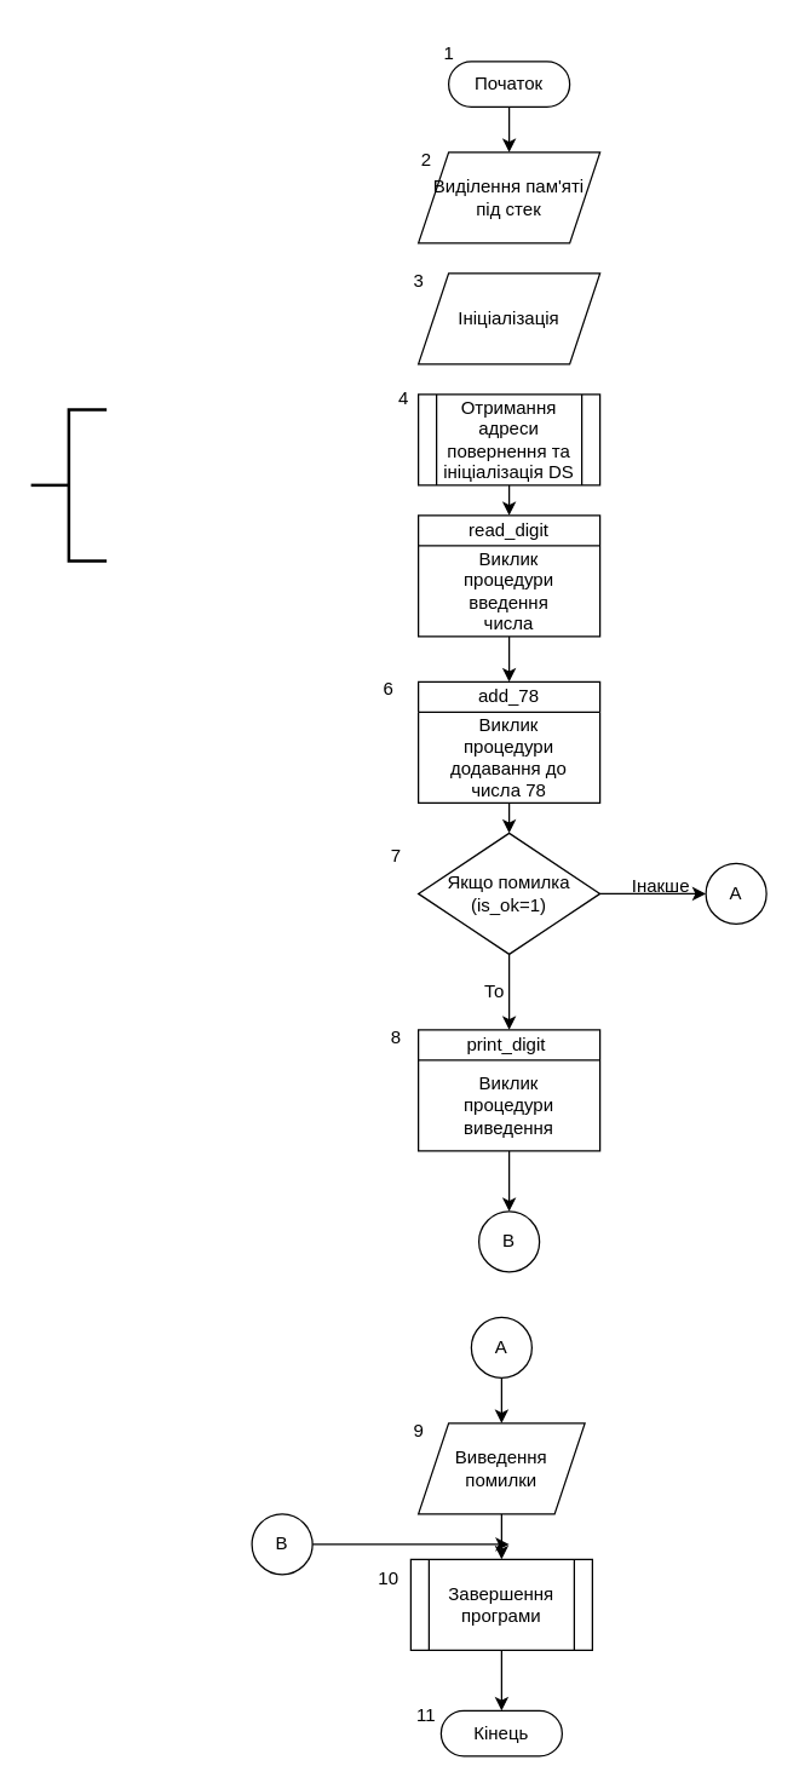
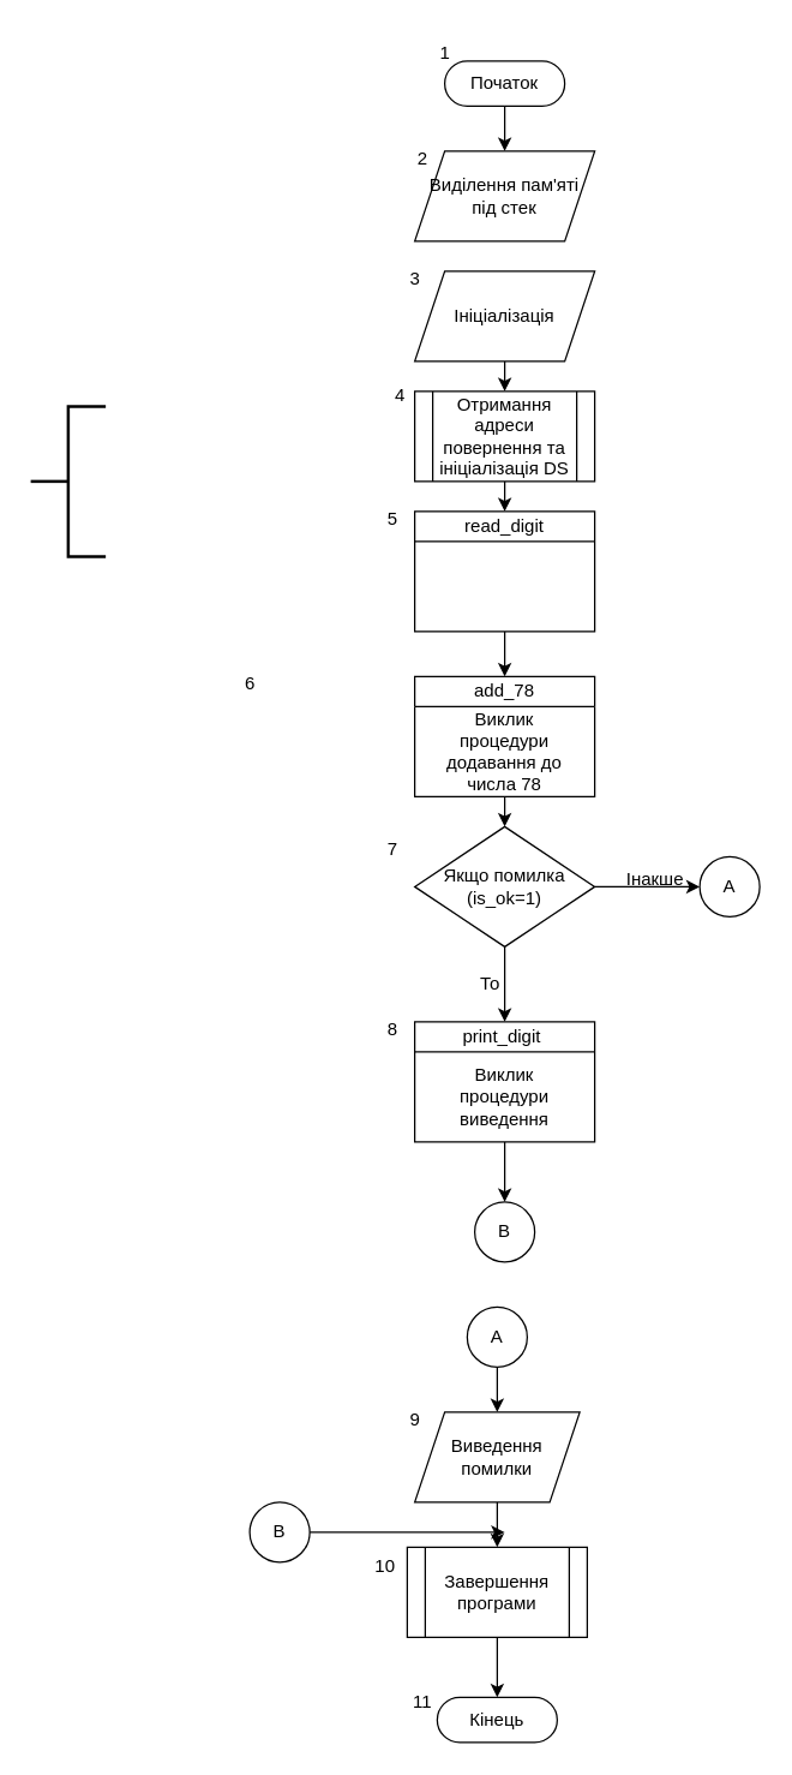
  <mxCell id="0" />
  <mxCell id="1" parent="0" />
  <mxCell id="2" style="edgeStyle=orthogonalEdgeStyle;rounded=0;orthogonalLoop=1;jettySize=auto;html=1;exitX=0.5;exitY=1;exitDx=0;exitDy=0;entryX=0.5;entryY=0;entryDx=0;entryDy=0;" parent="1" source="3" target="14" edge="1"><mxGeometry relative="1" as="geometry" /></mxCell>
  <mxCell id="3" value="Отримання адреси повернення та ініціалізація DS" style="shape=process;whiteSpace=wrap;html=1;backgroundOutline=1;" parent="1" vertex="1"><mxGeometry x="276" y="260" width="120" height="60" as="geometry" /></mxCell>
  <mxCell id="4" value="Виділення пам'яті під стек" style="shape=parallelogram;perimeter=parallelogramPerimeter;whiteSpace=wrap;html=1;fixedSize=1;" parent="1" vertex="1"><mxGeometry x="276" y="100" width="120" height="60" as="geometry" /></mxCell>
  <mxCell id="5" value="" style="strokeWidth=2;html=1;shape=mxgraph.flowchart.annotation_2;align=left;labelPosition=right;pointerEvents=1;" parent="1" vertex="1"><mxGeometry x="20" y="270" width="50" height="100" as="geometry" /></mxCell>
  <mxCell id="6" style="edgeStyle=orthogonalEdgeStyle;rounded=0;orthogonalLoop=1;jettySize=auto;html=1;exitX=0.5;exitY=1;exitDx=0;exitDy=0;exitPerimeter=0;" parent="1" source="8" edge="1"><mxGeometry relative="1" as="geometry"><mxPoint x="336" y="680" as="targetPoint" /></mxGeometry></mxCell>
  <mxCell id="7" style="edgeStyle=orthogonalEdgeStyle;rounded=0;orthogonalLoop=1;jettySize=auto;html=1;exitX=1;exitY=0.5;exitDx=0;exitDy=0;exitPerimeter=0;" parent="1" source="8" edge="1"><mxGeometry relative="1" as="geometry"><mxPoint x="466" y="590" as="targetPoint" /></mxGeometry></mxCell>
  <mxCell id="8" value="Якщо помилка&lt;br&gt;(is_ok=1)" style="strokeWidth=1;html=1;shape=mxgraph.flowchart.decision;whiteSpace=wrap;" parent="1" vertex="1"><mxGeometry x="276" y="550" width="120" height="80" as="geometry" /></mxCell>
  <mxCell id="9" style="edgeStyle=orthogonalEdgeStyle;rounded=0;orthogonalLoop=1;jettySize=auto;html=1;exitX=0.5;exitY=0.5;exitDx=0;exitDy=15;exitPerimeter=0;entryX=0.5;entryY=0;entryDx=0;entryDy=0;" parent="1" source="10" target="4" edge="1"><mxGeometry relative="1" as="geometry" /></mxCell>
  <mxCell id="10" value="Початок" style="html=1;dashed=0;whiteSpace=wrap;shape=mxgraph.dfd.start" parent="1" vertex="1"><mxGeometry x="296" y="40" width="80" height="30" as="geometry" /></mxCell>
+ <mxCell id="11" style="edgeStyle=orthogonalEdgeStyle;rounded=0;orthogonalLoop=1;jettySize=auto;html=1;exitX=0.5;exitY=1;exitDx=0;exitDy=0;entryX=0.5;entryY=0;entryDx=0;entryDy=0;" parent="1" source="12" target="3" edge="1"><mxGeometry relative="1" as="geometry" /></mxCell>
  <mxCell id="12" value="Ініціалізація" style="shape=parallelogram;perimeter=parallelogramPerimeter;whiteSpace=wrap;html=1;fixedSize=1;" parent="1" vertex="1"><mxGeometry x="276" y="180" width="120" height="60" as="geometry" /></mxCell>
  <mxCell id="13" style="edgeStyle=orthogonalEdgeStyle;rounded=0;orthogonalLoop=1;jettySize=auto;html=1;exitX=0.5;exitY=1;exitDx=0;exitDy=0;entryX=0.5;entryY=0;entryDx=0;entryDy=0;" parent="1" source="14" target="17" edge="1"><mxGeometry relative="1" as="geometry" /></mxCell>
  <mxCell id="14" value="read_digit" style="swimlane;html=1;startSize=20;fontStyle=0;collapsible=0;horizontal=1;swimlaneLine=1;strokeWidth=1;swimlaneFillColor=#ffffff;whiteSpace=wrap;strokeColor=default;" parent="1" vertex="1"><mxGeometry x="276" y="340" width="120" height="80" as="geometry" /></mxCell>
- <mxCell id="15" value="Виклик процедури введення числа" style="text;html=1;strokeColor=none;fillColor=none;align=center;verticalAlign=middle;whiteSpace=wrap;rounded=0;" parent="14" vertex="1"><mxGeometry x="15" y="30" width="90" height="40" as="geometry" /></mxCell>
  <mxCell id="16" style="edgeStyle=orthogonalEdgeStyle;rounded=0;orthogonalLoop=1;jettySize=auto;html=1;exitX=0.5;exitY=1;exitDx=0;exitDy=0;entryX=0.5;entryY=0;entryDx=0;entryDy=0;entryPerimeter=0;" parent="1" source="17" target="8" edge="1"><mxGeometry relative="1" as="geometry" /></mxCell>
  <mxCell id="17" value="add_78" style="swimlane;html=1;startSize=20;fontStyle=0;collapsible=0;horizontal=1;swimlaneLine=1;strokeWidth=1;swimlaneFillColor=#ffffff;whiteSpace=wrap;strokeColor=default;" parent="1" vertex="1"><mxGeometry x="276" y="450" width="120" height="80" as="geometry" /></mxCell>
  <mxCell id="18" value="Виклик процедури додавання до числа 78" style="text;html=1;strokeColor=none;fillColor=none;align=center;verticalAlign=middle;whiteSpace=wrap;rounded=0;" parent="17" vertex="1"><mxGeometry x="15" y="30" width="90" height="40" as="geometry" /></mxCell>
  <mxCell id="19" value="То" style="text;html=1;align=center;verticalAlign=middle;resizable=0;points=[];autosize=1;strokeColor=none;fillColor=none;" parent="1" vertex="1"><mxGeometry x="306" y="640" width="40" height="30" as="geometry" /></mxCell>
  <mxCell id="20" value="Інакше" style="text;html=1;align=center;verticalAlign=middle;resizable=0;points=[];autosize=1;strokeColor=none;fillColor=none;" parent="1" vertex="1"><mxGeometry x="406" y="570" width="60" height="30" as="geometry" /></mxCell>
  <mxCell id="21" style="edgeStyle=orthogonalEdgeStyle;rounded=0;orthogonalLoop=1;jettySize=auto;html=1;exitX=0.5;exitY=1;exitDx=0;exitDy=0;" parent="1" source="22" edge="1"><mxGeometry relative="1" as="geometry"><mxPoint x="336" y="800" as="targetPoint" /></mxGeometry></mxCell>
  <mxCell id="22" value="print_digit&amp;nbsp;" style="swimlane;html=1;startSize=20;fontStyle=0;collapsible=0;horizontal=1;swimlaneLine=1;strokeWidth=1;swimlaneFillColor=#ffffff;whiteSpace=wrap;strokeColor=default;" parent="1" vertex="1"><mxGeometry x="276" y="680" width="120" height="80" as="geometry" /></mxCell>
  <mxCell id="23" value="Виклик процедури виведення" style="text;html=1;strokeColor=none;fillColor=none;align=center;verticalAlign=middle;whiteSpace=wrap;rounded=0;" parent="22" vertex="1"><mxGeometry x="15" y="30" width="90" height="40" as="geometry" /></mxCell>
  <mxCell id="24" value="А" style="ellipse;whiteSpace=wrap;html=1;aspect=fixed;" parent="1" vertex="1"><mxGeometry x="466" y="570" width="40" height="40" as="geometry" /></mxCell>
  <mxCell id="25" style="edgeStyle=orthogonalEdgeStyle;rounded=0;orthogonalLoop=1;jettySize=auto;html=1;exitX=0.5;exitY=1;exitDx=0;exitDy=0;entryX=0.5;entryY=0.5;entryDx=0;entryDy=-15;entryPerimeter=0;" parent="1" source="26" target="27" edge="1"><mxGeometry relative="1" as="geometry" /></mxCell>
  <mxCell id="26" value="Завершення програми" style="shape=process;whiteSpace=wrap;html=1;backgroundOutline=1;" parent="1" vertex="1"><mxGeometry x="271" y="1030" width="120" height="60" as="geometry" /></mxCell>
  <mxCell id="27" value="Кінець" style="html=1;dashed=0;whiteSpace=wrap;shape=mxgraph.dfd.start" parent="1" vertex="1"><mxGeometry x="291" y="1130" width="80" height="30" as="geometry" /></mxCell>
  <mxCell id="28" value="B" style="ellipse;whiteSpace=wrap;html=1;aspect=fixed;" parent="1" vertex="1"><mxGeometry x="316" y="800" width="40" height="40" as="geometry" /></mxCell>
  <mxCell id="29" style="edgeStyle=orthogonalEdgeStyle;rounded=0;orthogonalLoop=1;jettySize=auto;html=1;exitX=0.5;exitY=1;exitDx=0;exitDy=0;entryX=0.5;entryY=0;entryDx=0;entryDy=0;" parent="1" source="30" target="32" edge="1"><mxGeometry relative="1" as="geometry" /></mxCell>
  <mxCell id="30" value="А" style="ellipse;whiteSpace=wrap;html=1;aspect=fixed;" parent="1" vertex="1"><mxGeometry x="311" y="870" width="40" height="40" as="geometry" /></mxCell>
  <mxCell id="31" style="edgeStyle=orthogonalEdgeStyle;rounded=0;orthogonalLoop=1;jettySize=auto;html=1;exitX=0.5;exitY=1;exitDx=0;exitDy=0;entryX=0.5;entryY=0;entryDx=0;entryDy=0;" parent="1" source="32" target="26" edge="1"><mxGeometry relative="1" as="geometry" /></mxCell>
  <mxCell id="32" value="Виведення помилки" style="shape=parallelogram;perimeter=parallelogramPerimeter;whiteSpace=wrap;html=1;fixedSize=1;" parent="1" vertex="1"><mxGeometry x="276" y="940" width="110" height="60" as="geometry" /></mxCell>
  <mxCell id="33" style="edgeStyle=orthogonalEdgeStyle;rounded=0;orthogonalLoop=1;jettySize=auto;html=1;exitX=1;exitY=0.5;exitDx=0;exitDy=0;" parent="1" source="34" edge="1"><mxGeometry relative="1" as="geometry"><mxPoint x="336" y="1020" as="targetPoint" /></mxGeometry></mxCell>
  <mxCell id="34" value="B" style="ellipse;whiteSpace=wrap;html=1;aspect=fixed;" parent="1" vertex="1"><mxGeometry x="166" y="1000" width="40" height="40" as="geometry" /></mxCell>
  <mxCell id="35" value="1" style="text;html=1;align=center;verticalAlign=middle;resizable=0;points=[];autosize=1;strokeColor=none;fillColor=none;" parent="1" vertex="1"><mxGeometry x="281" y="20" width="30" height="30" as="geometry" /></mxCell>
  <mxCell id="36" value="2" style="text;html=1;align=center;verticalAlign=middle;resizable=0;points=[];autosize=1;strokeColor=none;fillColor=none;" parent="1" vertex="1"><mxGeometry x="266" y="90" width="30" height="30" as="geometry" /></mxCell>
  <mxCell id="37" value="3" style="text;html=1;align=center;verticalAlign=middle;resizable=0;points=[];autosize=1;strokeColor=none;fillColor=none;" parent="1" vertex="1"><mxGeometry x="261" y="170" width="30" height="30" as="geometry" /></mxCell>
  <mxCell id="38" value="4" style="text;html=1;align=center;verticalAlign=middle;resizable=0;points=[];autosize=1;strokeColor=none;fillColor=none;" parent="1" vertex="1"><mxGeometry x="251" y="248" width="30" height="30" as="geometry" /></mxCell>
- <mxCell id="40" value="6" style="text;html=1;align=center;verticalAlign=middle;resizable=0;points=[];autosize=1;strokeColor=none;fillColor=none;" parent="1" vertex="1"><mxGeometry x="241" y="440" width="30" height="30" as="geometry" /></mxCell>
+ <mxCell id="39" value="5" style="text;html=1;align=center;verticalAlign=middle;resizable=0;points=[];autosize=1;strokeColor=none;fillColor=none;" parent="1" vertex="1"><mxGeometry x="246" y="330" width="30" height="30" as="geometry" /></mxCell>
+ <mxCell id="40" value="6" style="text;html=1;align=center;verticalAlign=middle;resizable=0;points=[];autosize=1;strokeColor=none;fillColor=none;" parent="1" vertex="1"><mxGeometry x="151" y="440" width="30" height="30" as="geometry" /></mxCell>
  <mxCell id="41" value="7" style="text;html=1;align=center;verticalAlign=middle;resizable=0;points=[];autosize=1;strokeColor=none;fillColor=none;" parent="1" vertex="1"><mxGeometry x="246" y="550" width="30" height="30" as="geometry" /></mxCell>
  <mxCell id="42" value="8" style="text;html=1;align=center;verticalAlign=middle;resizable=0;points=[];autosize=1;strokeColor=none;fillColor=none;" parent="1" vertex="1"><mxGeometry x="246" y="670" width="30" height="30" as="geometry" /></mxCell>
  <mxCell id="43" value="9" style="text;html=1;align=center;verticalAlign=middle;resizable=0;points=[];autosize=1;strokeColor=none;fillColor=none;" parent="1" vertex="1"><mxGeometry x="261" y="930" width="30" height="30" as="geometry" /></mxCell>
  <mxCell id="44" value="10" style="text;html=1;align=center;verticalAlign=middle;resizable=0;points=[];autosize=1;strokeColor=none;fillColor=none;" parent="1" vertex="1"><mxGeometry x="236" y="1028" width="40" height="30" as="geometry" /></mxCell>
  <mxCell id="45" value="11" style="text;html=1;align=center;verticalAlign=middle;resizable=0;points=[];autosize=1;strokeColor=none;fillColor=none;" parent="1" vertex="1"><mxGeometry x="261" y="1118" width="40" height="30" as="geometry" /></mxCell>
